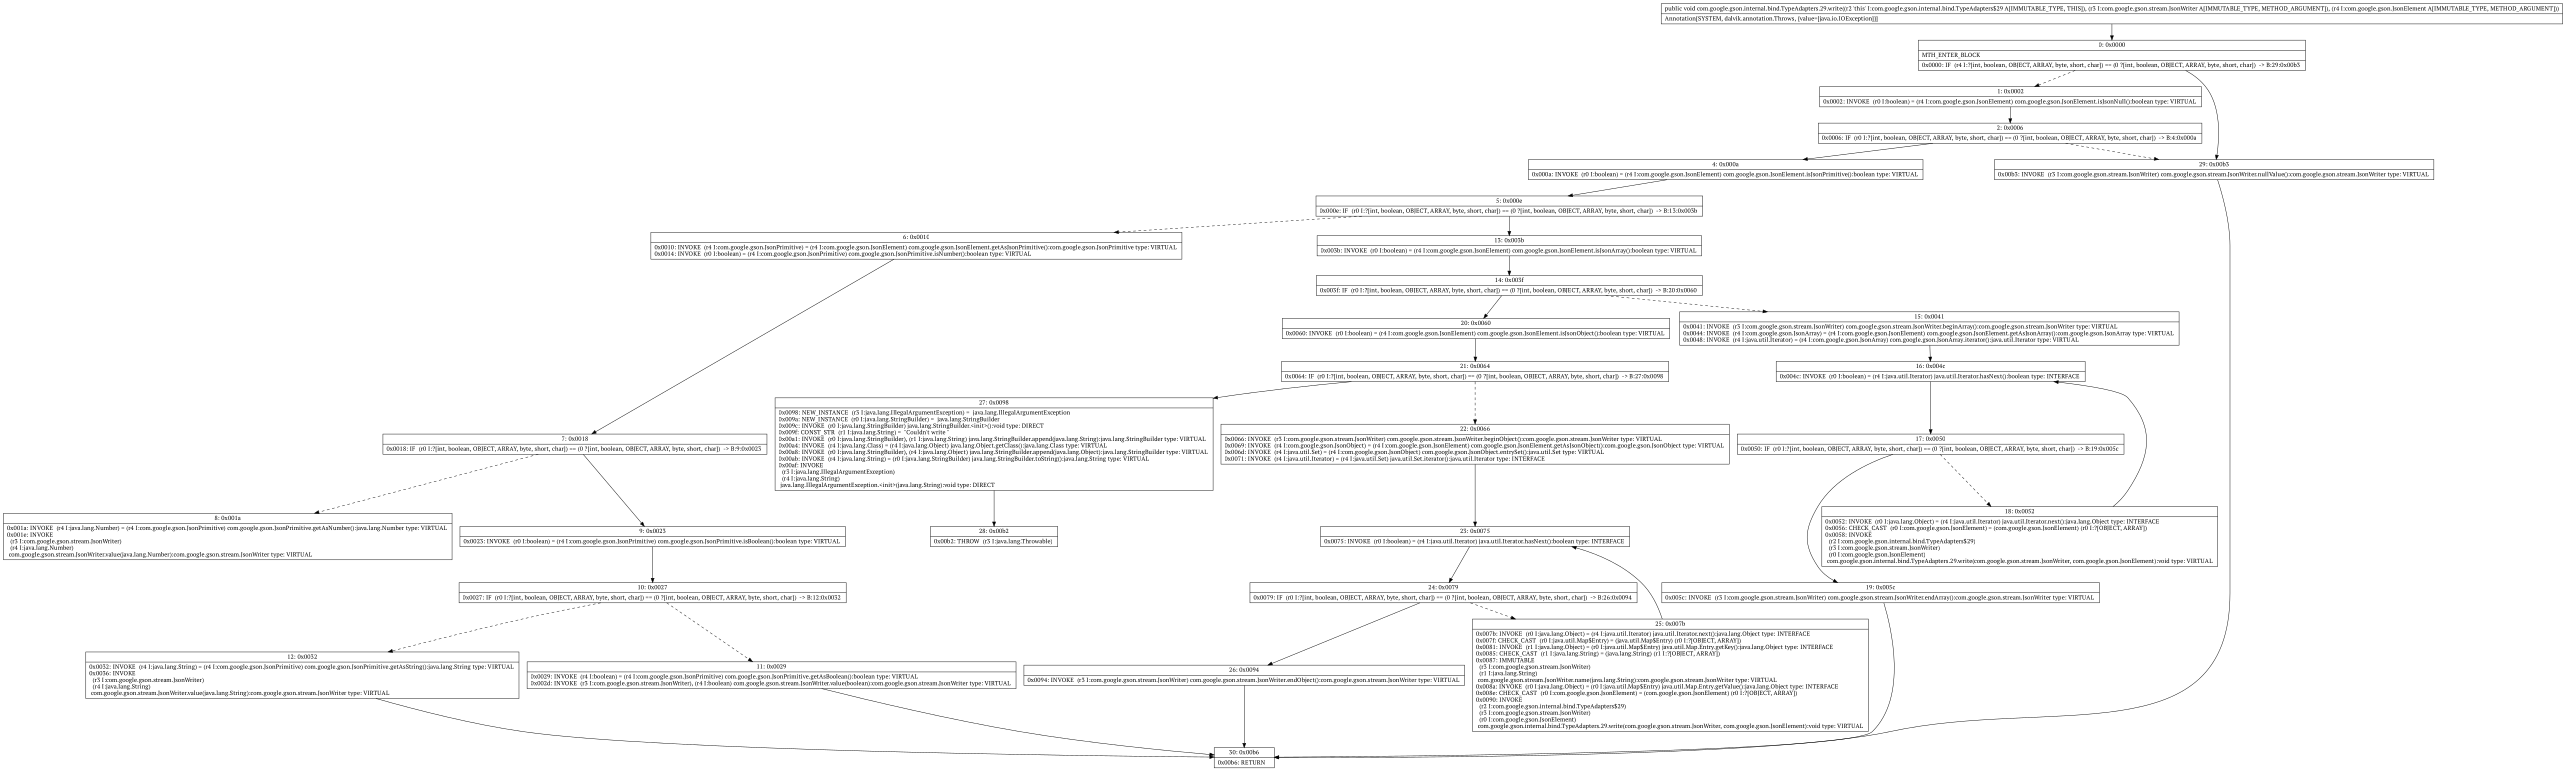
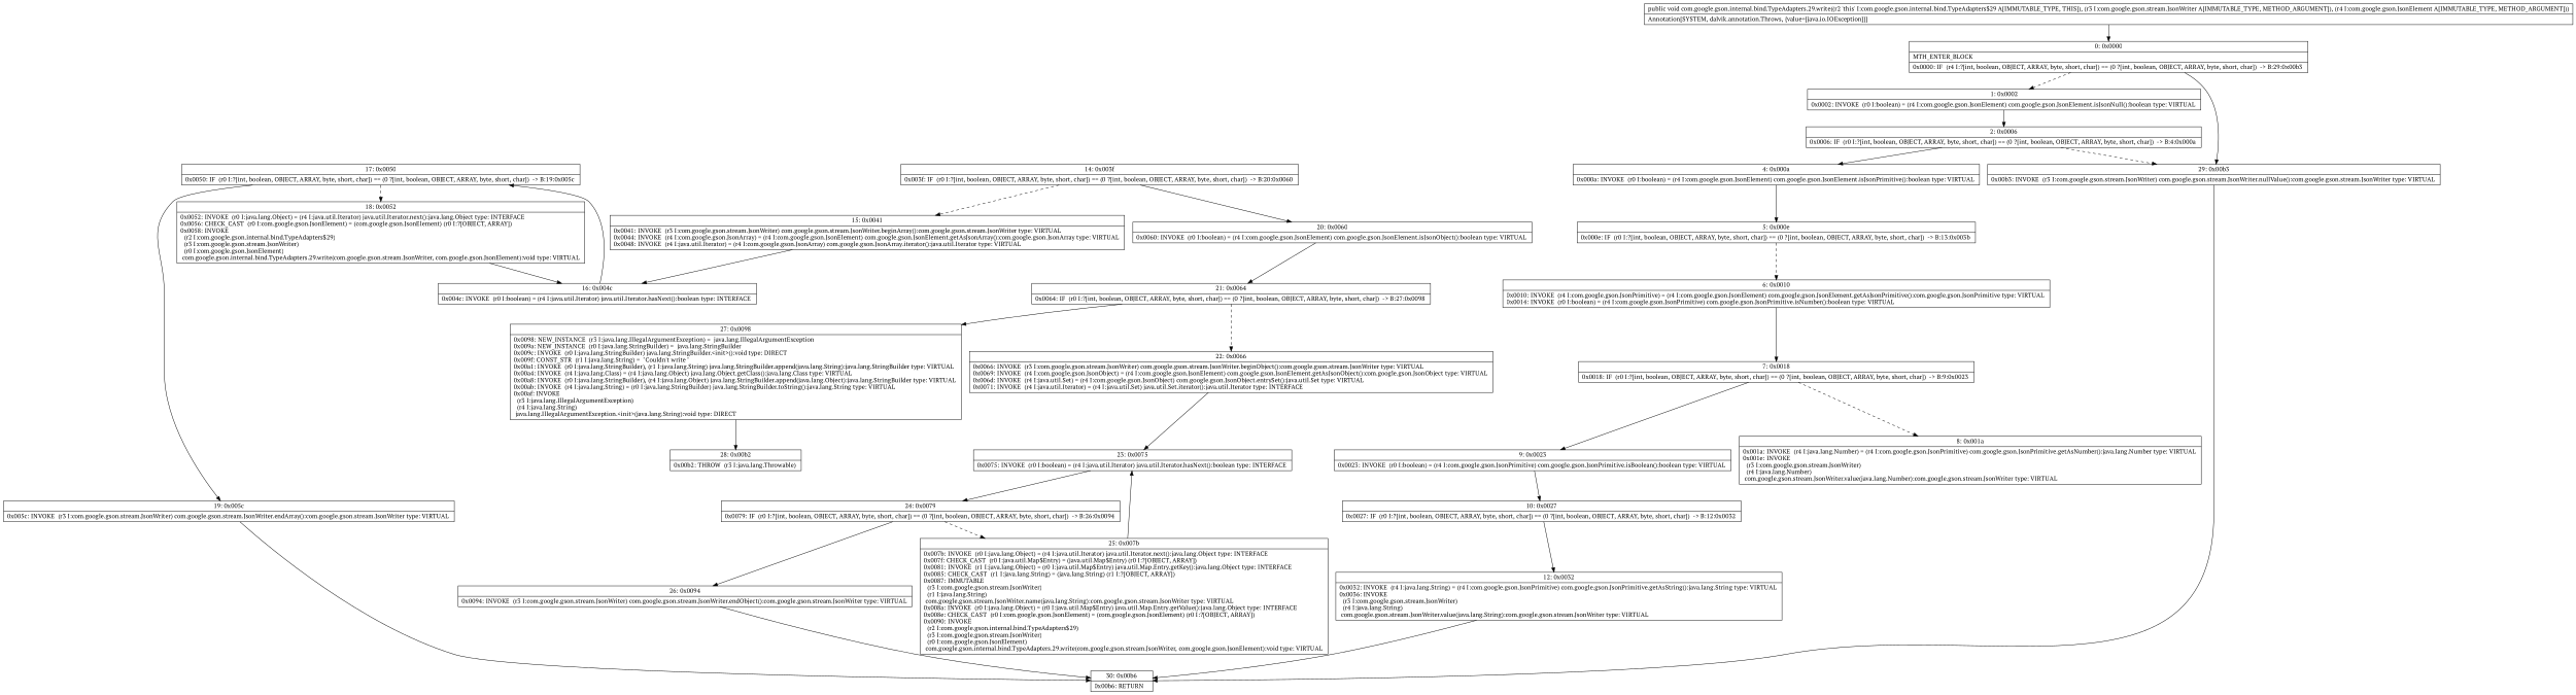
  digraph {
    fontname="PT Serif"
    node [fontname="PT Serif" shape=record]
    edge [fontname="PT Serif"]
    n1 [label="{0\:\ 0x0000|MTH_ENTER_BLOCK\l|0x0000: IF  (r4 I:?[int, boolean, OBJECT, ARRAY, byte, short, char]) == (0 ?[int, boolean, OBJECT, ARRAY, byte, short, char])  \-\> B:29:0x00b3 \l}"]
    n2 [label="{1\:\ 0x0002|0x0002: INVOKE  (r0 I:boolean) = (r4 I:com.google.gson.JsonElement) com.google.gson.JsonElement.isJsonNull():boolean type: VIRTUAL \l}"]
    n3 [label="{29\:\ 0x00b3|0x00b3: INVOKE  (r3 I:com.google.gson.stream.JsonWriter) com.google.gson.stream.JsonWriter.nullValue():com.google.gson.stream.JsonWriter type: VIRTUAL \l}"]
    n4 [label="{2\:\ 0x0006|0x0006: IF  (r0 I:?[int, boolean, OBJECT, ARRAY, byte, short, char]) == (0 ?[int, boolean, OBJECT, ARRAY, byte, short, char])  \-\> B:4:0x000a \l}"]
    n5 [label="{30\:\ 0x00b6|0x00b6: RETURN   \l}"]
    n6 [label="{4\:\ 0x000a|0x000a: INVOKE  (r0 I:boolean) = (r4 I:com.google.gson.JsonElement) com.google.gson.JsonElement.isJsonPrimitive():boolean type: VIRTUAL \l}"]
    n7 [label="{5\:\ 0x000e|0x000e: IF  (r0 I:?[int, boolean, OBJECT, ARRAY, byte, short, char]) == (0 ?[int, boolean, OBJECT, ARRAY, byte, short, char])  \-\> B:13:0x003b \l}"]
    n8 [label="{6\:\ 0x0010|0x0010: INVOKE  (r4 I:com.google.gson.JsonPrimitive) = (r4 I:com.google.gson.JsonElement) com.google.gson.JsonElement.getAsJsonPrimitive():com.google.gson.JsonPrimitive type: VIRTUAL \l0x0014: INVOKE  (r0 I:boolean) = (r4 I:com.google.gson.JsonPrimitive) com.google.gson.JsonPrimitive.isNumber():boolean type: VIRTUAL \l}"]
-   n9 [label="{13\:\ 0x003b|0x003b: INVOKE  (r0 I:boolean) = (r4 I:com.google.gson.JsonElement) com.google.gson.JsonElement.isJsonArray():boolean type: VIRTUAL \l}"]
    n10 [label="{7\:\ 0x0018|0x0018: IF  (r0 I:?[int, boolean, OBJECT, ARRAY, byte, short, char]) == (0 ?[int, boolean, OBJECT, ARRAY, byte, short, char])  \-\> B:9:0x0023 \l}"]
    n11 [label="{14\:\ 0x003f|0x003f: IF  (r0 I:?[int, boolean, OBJECT, ARRAY, byte, short, char]) == (0 ?[int, boolean, OBJECT, ARRAY, byte, short, char])  \-\> B:20:0x0060 \l}"]
    n12 [label="{8\:\ 0x001a|0x001a: INVOKE  (r4 I:java.lang.Number) = (r4 I:com.google.gson.JsonPrimitive) com.google.gson.JsonPrimitive.getAsNumber():java.lang.Number type: VIRTUAL \l0x001e: INVOKE  \l  (r3 I:com.google.gson.stream.JsonWriter)\l  (r4 I:java.lang.Number)\l com.google.gson.stream.JsonWriter.value(java.lang.Number):com.google.gson.stream.JsonWriter type: VIRTUAL \l}"]
    n13 [label="{9\:\ 0x0023|0x0023: INVOKE  (r0 I:boolean) = (r4 I:com.google.gson.JsonPrimitive) com.google.gson.JsonPrimitive.isBoolean():boolean type: VIRTUAL \l}"]
    n14 [label="{10\:\ 0x0027|0x0027: IF  (r0 I:?[int, boolean, OBJECT, ARRAY, byte, short, char]) == (0 ?[int, boolean, OBJECT, ARRAY, byte, short, char])  \-\> B:12:0x0032 \l}"]
-   n15 [label="{11\:\ 0x0029|0x0029: INVOKE  (r4 I:boolean) = (r4 I:com.google.gson.JsonPrimitive) com.google.gson.JsonPrimitive.getAsBoolean():boolean type: VIRTUAL \l0x002d: INVOKE  (r3 I:com.google.gson.stream.JsonWriter), (r4 I:boolean) com.google.gson.stream.JsonWriter.value(boolean):com.google.gson.stream.JsonWriter type: VIRTUAL \l}"]
    n16 [label="{12\:\ 0x0032|0x0032: INVOKE  (r4 I:java.lang.String) = (r4 I:com.google.gson.JsonPrimitive) com.google.gson.JsonPrimitive.getAsString():java.lang.String type: VIRTUAL \l0x0036: INVOKE  \l  (r3 I:com.google.gson.stream.JsonWriter)\l  (r4 I:java.lang.String)\l com.google.gson.stream.JsonWriter.value(java.lang.String):com.google.gson.stream.JsonWriter type: VIRTUAL \l}"]
    n17 [label="{15\:\ 0x0041|0x0041: INVOKE  (r3 I:com.google.gson.stream.JsonWriter) com.google.gson.stream.JsonWriter.beginArray():com.google.gson.stream.JsonWriter type: VIRTUAL \l0x0044: INVOKE  (r4 I:com.google.gson.JsonArray) = (r4 I:com.google.gson.JsonElement) com.google.gson.JsonElement.getAsJsonArray():com.google.gson.JsonArray type: VIRTUAL \l0x0048: INVOKE  (r4 I:java.util.Iterator) = (r4 I:com.google.gson.JsonArray) com.google.gson.JsonArray.iterator():java.util.Iterator type: VIRTUAL \l}"]
    n18 [label="{20\:\ 0x0060|0x0060: INVOKE  (r0 I:boolean) = (r4 I:com.google.gson.JsonElement) com.google.gson.JsonElement.isJsonObject():boolean type: VIRTUAL \l}"]
    n19 [label="{16\:\ 0x004c|0x004c: INVOKE  (r0 I:boolean) = (r4 I:java.util.Iterator) java.util.Iterator.hasNext():boolean type: INTERFACE \l}"]
    n20 [label="{21\:\ 0x0064|0x0064: IF  (r0 I:?[int, boolean, OBJECT, ARRAY, byte, short, char]) == (0 ?[int, boolean, OBJECT, ARRAY, byte, short, char])  \-\> B:27:0x0098 \l}"]
    n21 [label="{17\:\ 0x0050|0x0050: IF  (r0 I:?[int, boolean, OBJECT, ARRAY, byte, short, char]) == (0 ?[int, boolean, OBJECT, ARRAY, byte, short, char])  \-\> B:19:0x005c \l}"]
    n22 [label="{18\:\ 0x0052|0x0052: INVOKE  (r0 I:java.lang.Object) = (r4 I:java.util.Iterator) java.util.Iterator.next():java.lang.Object type: INTERFACE \l0x0056: CHECK_CAST  (r0 I:com.google.gson.JsonElement) = (com.google.gson.JsonElement) (r0 I:?[OBJECT, ARRAY]) \l0x0058: INVOKE  \l  (r2 I:com.google.gson.internal.bind.TypeAdapters$29)\l  (r3 I:com.google.gson.stream.JsonWriter)\l  (r0 I:com.google.gson.JsonElement)\l com.google.gson.internal.bind.TypeAdapters.29.write(com.google.gson.stream.JsonWriter, com.google.gson.JsonElement):void type: VIRTUAL \l}"]
    n23 [label="{19\:\ 0x005c|0x005c: INVOKE  (r3 I:com.google.gson.stream.JsonWriter) com.google.gson.stream.JsonWriter.endArray():com.google.gson.stream.JsonWriter type: VIRTUAL \l}"]
    n24 [label="{22\:\ 0x0066|0x0066: INVOKE  (r3 I:com.google.gson.stream.JsonWriter) com.google.gson.stream.JsonWriter.beginObject():com.google.gson.stream.JsonWriter type: VIRTUAL \l0x0069: INVOKE  (r4 I:com.google.gson.JsonObject) = (r4 I:com.google.gson.JsonElement) com.google.gson.JsonElement.getAsJsonObject():com.google.gson.JsonObject type: VIRTUAL \l0x006d: INVOKE  (r4 I:java.util.Set) = (r4 I:com.google.gson.JsonObject) com.google.gson.JsonObject.entrySet():java.util.Set type: VIRTUAL \l0x0071: INVOKE  (r4 I:java.util.Iterator) = (r4 I:java.util.Set) java.util.Set.iterator():java.util.Iterator type: INTERFACE \l}"]
    n25 [label="{27\:\ 0x0098|0x0098: NEW_INSTANCE  (r3 I:java.lang.IllegalArgumentException) =  java.lang.IllegalArgumentException \l0x009a: NEW_INSTANCE  (r0 I:java.lang.StringBuilder) =  java.lang.StringBuilder \l0x009c: INVOKE  (r0 I:java.lang.StringBuilder) java.lang.StringBuilder.\<init\>():void type: DIRECT \l0x009f: CONST_STR  (r1 I:java.lang.String) =  \"Couldn't write \" \l0x00a1: INVOKE  (r0 I:java.lang.StringBuilder), (r1 I:java.lang.String) java.lang.StringBuilder.append(java.lang.String):java.lang.StringBuilder type: VIRTUAL \l0x00a4: INVOKE  (r4 I:java.lang.Class) = (r4 I:java.lang.Object) java.lang.Object.getClass():java.lang.Class type: VIRTUAL \l0x00a8: INVOKE  (r0 I:java.lang.StringBuilder), (r4 I:java.lang.Object) java.lang.StringBuilder.append(java.lang.Object):java.lang.StringBuilder type: VIRTUAL \l0x00ab: INVOKE  (r4 I:java.lang.String) = (r0 I:java.lang.StringBuilder) java.lang.StringBuilder.toString():java.lang.String type: VIRTUAL \l0x00af: INVOKE  \l  (r3 I:java.lang.IllegalArgumentException)\l  (r4 I:java.lang.String)\l java.lang.IllegalArgumentException.\<init\>(java.lang.String):void type: DIRECT \l}"]
    n26 [label="{23\:\ 0x0075|0x0075: INVOKE  (r0 I:boolean) = (r4 I:java.util.Iterator) java.util.Iterator.hasNext():boolean type: INTERFACE \l}"]
    n27 [label="{28\:\ 0x00b2|0x00b2: THROW  (r3 I:java.lang.Throwable) \l}"]
    n28 [label="{24\:\ 0x0079|0x0079: IF  (r0 I:?[int, boolean, OBJECT, ARRAY, byte, short, char]) == (0 ?[int, boolean, OBJECT, ARRAY, byte, short, char])  \-\> B:26:0x0094 \l}"]
    n29 [label="{25\:\ 0x007b|0x007b: INVOKE  (r0 I:java.lang.Object) = (r4 I:java.util.Iterator) java.util.Iterator.next():java.lang.Object type: INTERFACE \l0x007f: CHECK_CAST  (r0 I:java.util.Map$Entry) = (java.util.Map$Entry) (r0 I:?[OBJECT, ARRAY]) \l0x0081: INVOKE  (r1 I:java.lang.Object) = (r0 I:java.util.Map$Entry) java.util.Map.Entry.getKey():java.lang.Object type: INTERFACE \l0x0085: CHECK_CAST  (r1 I:java.lang.String) = (java.lang.String) (r1 I:?[OBJECT, ARRAY]) \l0x0087: IMMUTABLE  \l  (r3 I:com.google.gson.stream.JsonWriter)\l  (r1 I:java.lang.String)\l com.google.gson.stream.JsonWriter.name(java.lang.String):com.google.gson.stream.JsonWriter type: VIRTUAL \l0x008a: INVOKE  (r0 I:java.lang.Object) = (r0 I:java.util.Map$Entry) java.util.Map.Entry.getValue():java.lang.Object type: INTERFACE \l0x008e: CHECK_CAST  (r0 I:com.google.gson.JsonElement) = (com.google.gson.JsonElement) (r0 I:?[OBJECT, ARRAY]) \l0x0090: INVOKE  \l  (r2 I:com.google.gson.internal.bind.TypeAdapters$29)\l  (r3 I:com.google.gson.stream.JsonWriter)\l  (r0 I:com.google.gson.JsonElement)\l com.google.gson.internal.bind.TypeAdapters.29.write(com.google.gson.stream.JsonWriter, com.google.gson.JsonElement):void type: VIRTUAL \l}"]
    n30 [label="{26\:\ 0x0094|0x0094: INVOKE  (r3 I:com.google.gson.stream.JsonWriter) com.google.gson.stream.JsonWriter.endObject():com.google.gson.stream.JsonWriter type: VIRTUAL \l}"]
    n31 [label="{public void com.google.gson.internal.bind.TypeAdapters.29.write((r2 'this' I:com.google.gson.internal.bind.TypeAdapters$29 A[IMMUTABLE_TYPE, THIS]), (r3 I:com.google.gson.stream.JsonWriter A[IMMUTABLE_TYPE, METHOD_ARGUMENT]), (r4 I:com.google.gson.JsonElement A[IMMUTABLE_TYPE, METHOD_ARGUMENT]))  | Annotation[SYSTEM, dalvik.annotation.Throws, \{value=[java.io.IOException]\}]\l}"]
    n1 -> n2 [style=dashed]
    n1 -> n3
    n2 -> n4
    n3 -> n5
    n4 -> n3 [style=dashed]
    n4 -> n6
    n6 -> n7
    n7 -> n8 [style=dashed]
-   n7 -> n9
    n8 -> n10
-   n9 -> n11
    n10 -> n12 [style=dashed]
    n10 -> n13
    n11 -> n17 [style=dashed]
    n11 -> n18
    n13 -> n14
-   n14 -> n15 [style=dashed]
-   n14 -> n16 [style=dashed]
-   n15 -> n5
+   n14 -> n16
    n16 -> n5
    n17 -> n19
    n18 -> n20
    n19 -> n21
    n20 -> n24 [style=dashed]
    n20 -> n25
    n21 -> n22 [style=dashed]
    n21 -> n23
    n22 -> n19
    n23 -> n5
    n24 -> n26
    n25 -> n27
    n26 -> n28
    n28 -> n29 [style=dashed]
    n28 -> n30
    n29 -> n26
    n30 -> n5
    n31 -> n1
  }
